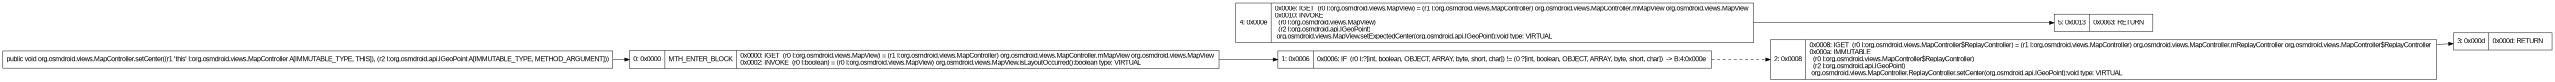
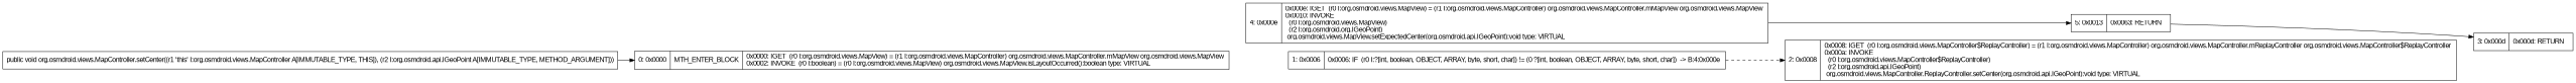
  digraph {
    fontname="Liberation Sans"
    rankdir=LR
    node [fontname="Liberation Sans" shape=record]
    edge [fontname="Liberation Sans"]
    n1 [label="{0\:\ 0x0000|MTH_ENTER_BLOCK\l|0x0000: IGET  (r0 I:org.osmdroid.views.MapView) = (r1 I:org.osmdroid.views.MapController) org.osmdroid.views.MapController.mMapView org.osmdroid.views.MapView \l0x0002: INVOKE  (r0 I:boolean) = (r0 I:org.osmdroid.views.MapView) org.osmdroid.views.MapView.isLayoutOccurred():boolean type: VIRTUAL \l}"]
    n2 [label="{1\:\ 0x0006|0x0006: IF  (r0 I:?[int, boolean, OBJECT, ARRAY, byte, short, char]) != (0 ?[int, boolean, OBJECT, ARRAY, byte, short, char])  \-\> B:4:0x000e \l}"]
-   n3 [label="{2\:\ 0x0008|0x0008: IGET  (r0 I:org.osmdroid.views.MapController$ReplayController) = (r1 I:org.osmdroid.views.MapController) org.osmdroid.views.MapController.mReplayController org.osmdroid.views.MapController$ReplayController \l0x000a: IMMUTABLE  \l  (r0 I:org.osmdroid.views.MapController$ReplayController)\l  (r2 I:org.osmdroid.api.IGeoPoint)\l org.osmdroid.views.MapController.ReplayController.setCenter(org.osmdroid.api.IGeoPoint):void type: VIRTUAL \l}"]
+   n3 [label="{2\:\ 0x0008|0x0008: IGET  (r0 I:org.osmdroid.views.MapController$ReplayController) = (r1 I:org.osmdroid.views.MapController) org.osmdroid.views.MapController.mReplayController org.osmdroid.views.MapController$ReplayController \l0x000a: INVOKE  \l  (r0 I:org.osmdroid.views.MapController$ReplayController)\l  (r2 I:org.osmdroid.api.IGeoPoint)\l org.osmdroid.views.MapController.ReplayController.setCenter(org.osmdroid.api.IGeoPoint):void type: VIRTUAL \l}"]
    n4 [label="{3\:\ 0x000d|0x000d: RETURN   \l}"]
-   n5 [label="{4\:\ 0x000e|0x000e: IGET  (r0 I:org.osmdroid.views.MapView) = (r1 I:org.osmdroid.views.MapController) org.osmdroid.views.MapController.mMapView org.osmdroid.views.MapView \l0x0010: INVOKE  \l  (r0 I:org.osmdroid.views.MapView)\l  (r2 I:org.osmdroid.api.IGeoPoint)\l org.osmdroid.views.MapView.setExpectedCenter(org.osmdroid.api.IGeoPoint):void type: VIRTUAL \l}"]
+   n5 [label="{4\:\ 0x000e|0x000e: IGET  (r0 I:org.osmdroid.views.MapView) = (r1 I:org.osmdroid.views.MapController) org.osmdroid.views.MapController.mMapView org.osmdroid.views.MapView \l0x0010: INVOKE  \l  (r0 I:org.osmdroid.views.MapView)\l  (r2 I:org.osmdroid.org.IGeoPoint)\l org.osmdroid.views.MapView.setExpectedCenter(org.osmdroid.api.IGeoPoint):void type: VIRTUAL \l}"]
    n6 [label="{5\:\ 0x0013|0x0063: RETURN   \l}"]
    n7 [label="{public void org.osmdroid.views.MapController.setCenter((r1 'this' I:org.osmdroid.views.MapController A[IMMUTABLE_TYPE, THIS]), (r2 I:org.osmdroid.api.IGeoPoint A[IMMUTABLE_TYPE, METHOD_ARGUMENT])) }"]
-   n1 -> n2
    n2 -> n3 [style=dashed]
-   n3 -> n4
+   n6 -> n4
    n5 -> n6
    n7 -> n1
  }
